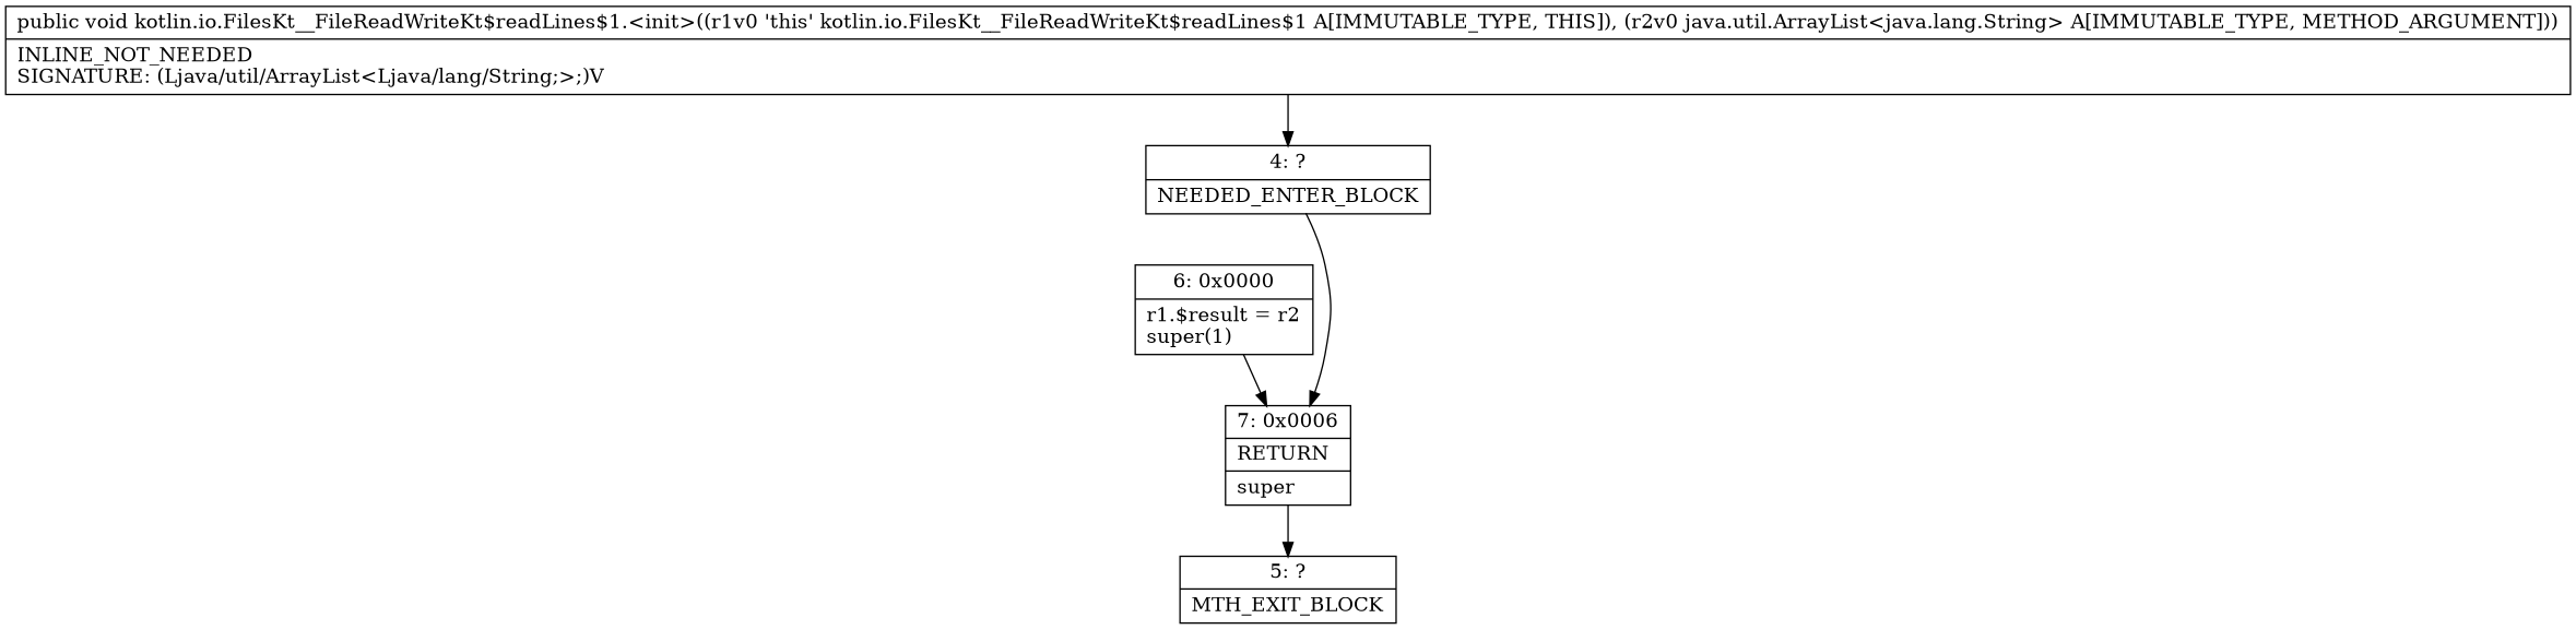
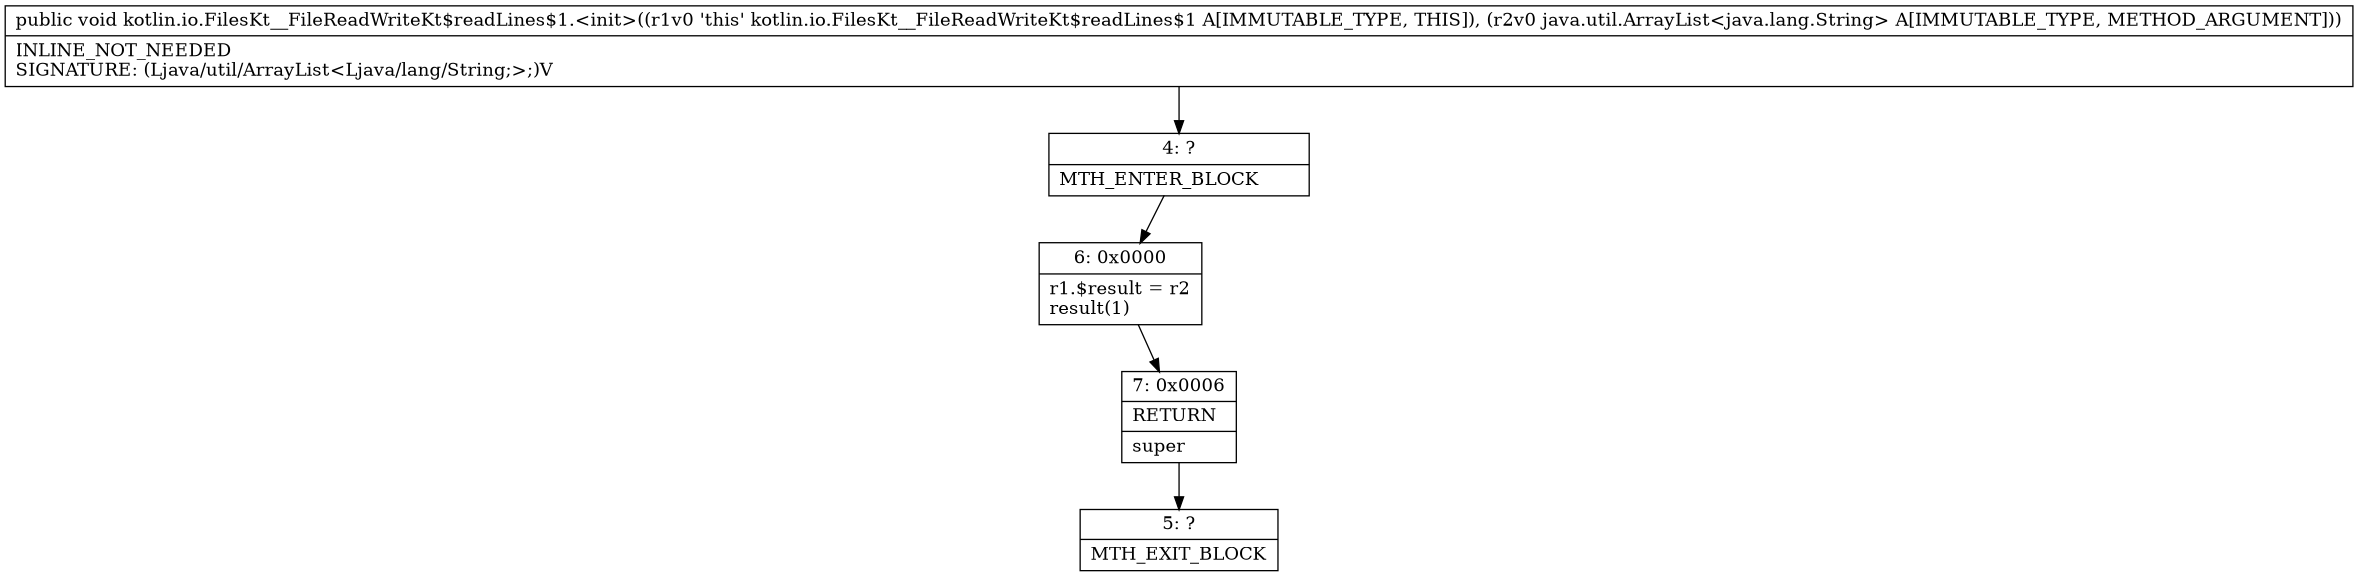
  digraph {
    node [shape=record]
-   n1 [label="{4\:\ ?|NEEDED_ENTER_BLOCK\l}"]
-   n2 [label="{6\:\ 0x0000|r1.$result = r2\lsuper(1)\l}"]
+   n1 [label="{4\:\ ?|MTH_ENTER_BLOCK\l}"]
+   n2 [label="{6\:\ 0x0000|r1.$result = r2\lresult(1)\l}"]
    n3 [label="{7\:\ 0x0006|RETURN\l|super\l}"]
    n4 [label="{5\:\ ?|MTH_EXIT_BLOCK\l}"]
    n5 [label="{public void kotlin.io.FilesKt__FileReadWriteKt$readLines$1.\<init\>((r1v0 'this' kotlin.io.FilesKt__FileReadWriteKt$readLines$1 A[IMMUTABLE_TYPE, THIS]), (r2v0 java.util.ArrayList\<java.lang.String\> A[IMMUTABLE_TYPE, METHOD_ARGUMENT]))  | INLINE_NOT_NEEDED\lSIGNATURE: (Ljava\/util\/ArrayList\<Ljava\/lang\/String;\>;)V\l}"]
-   n1 -> n3
+   n1 -> n2
    n2 -> n3
    n3 -> n4
    n5 -> n1
  }
